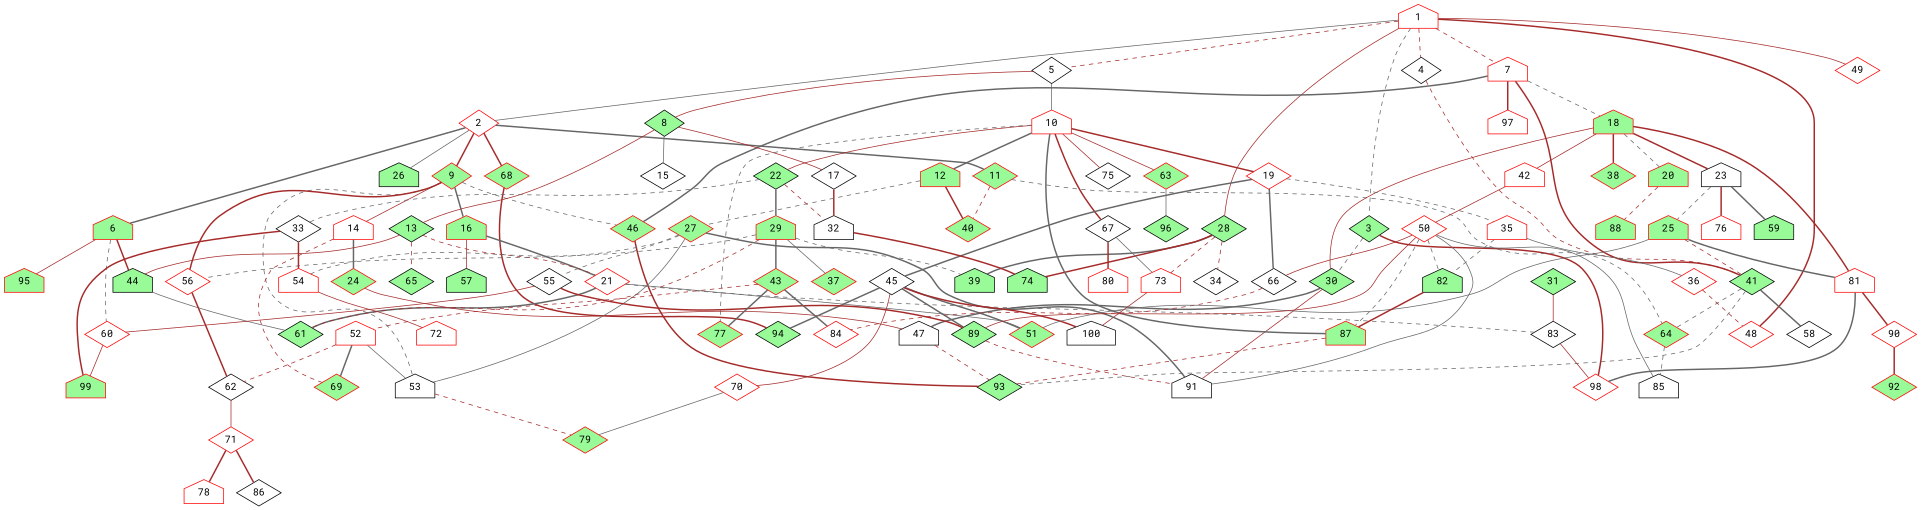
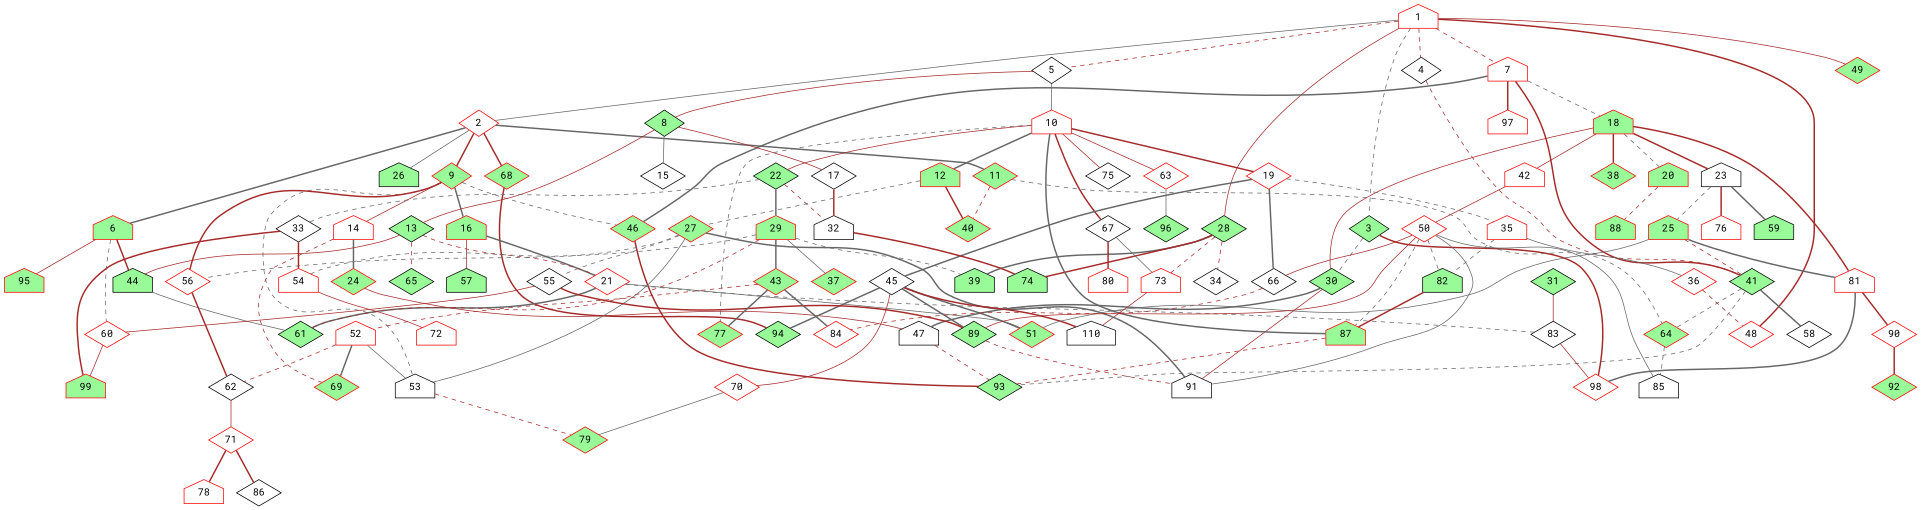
  graph {
    fontname="Roboto Mono"
    node [color=red fillcolor=white fontname="Roboto Mono" shape=diamond style=filled]
    edge [color=brown fontname="Roboto Mono" style=bold]
    1 [shape=house]
    2
    3 [color=black fillcolor=palegreen]
    4 [color=black]
    5 [color=black]
    7 [shape=house]
    28 [color=black fillcolor=palegreen]
    48
-   49
+   49 [fillcolor=palegreen]
    6 [fillcolor=palegreen shape=house]
    9 [fillcolor=palegreen]
    11 [fillcolor=palegreen]
    26 [color=black fillcolor=palegreen shape=house]
    68 [fillcolor=palegreen]
    30 [color=black fillcolor=palegreen]
    98
    41 [color=black fillcolor=palegreen]
    8 [color=black fillcolor=palegreen]
    10 [shape=house]
    18 [fillcolor=palegreen shape=house]
    46 [fillcolor=palegreen]
    97 [shape=house]
    34 [color=black]
    39 [color=black fillcolor=palegreen shape=house]
    73 [shape=house]
    74 [color=black fillcolor=palegreen shape=house]
    44 [color=black fillcolor=palegreen shape=house]
    60
    95 [fillcolor=palegreen shape=house]
    14 [shape=house]
    16 [fillcolor=palegreen shape=house]
    53 [color=black shape=house]
    56
    40 [fillcolor=palegreen]
    64 [fillcolor=palegreen]
    94 [color=black fillcolor=palegreen]
    47 [color=black shape=house]
    91 [color=black shape=house]
    58 [color=black]
    93 [color=black fillcolor=palegreen]
    13 [color=black fillcolor=palegreen]
    15 [color=black]
    17 [color=black]
    12 [fillcolor=palegreen shape=house]
    19
    22 [color=black fillcolor=palegreen]
-   63 [fillcolor=palegreen]
+   63
    67 [color=black]
    75 [color=black]
    77 [fillcolor=palegreen]
    87 [fillcolor=palegreen shape=house]
    61 [color=black fillcolor=palegreen]
    99 [fillcolor=palegreen shape=house]
    20 [fillcolor=palegreen shape=house]
    23 [color=black shape=house]
    38 [fillcolor=palegreen]
    42 [shape=house]
    81 [shape=house]
    21
    65 [color=black fillcolor=palegreen]
    32 [color=black shape=house]
    24 [fillcolor=palegreen]
    69 [fillcolor=palegreen]
    57 [color=black fillcolor=palegreen shape=house]
    79 [fillcolor=palegreen]
    62 [color=black]
    27 [fillcolor=palegreen]
    35 [shape=house]
    45 [color=black]
    66 [color=black]
    29 [fillcolor=palegreen shape=house]
    33 [color=black]
    31 [color=black fillcolor=palegreen]
    83 [color=black]
    96 [color=black fillcolor=palegreen]
    80 [shape=house]
    85 [color=black shape=house]
    54 [shape=house]
    55 [color=black]
    51 [fillcolor=palegreen]
    88 [fillcolor=palegreen shape=house]
    25 [fillcolor=palegreen shape=house]
    59 [color=black fillcolor=palegreen shape=house]
    76 [shape=house]
    50
    90
    36
    82 [color=black fillcolor=palegreen shape=house]
    70
    89 [color=black fillcolor=palegreen]
-   100 [color=black shape=house]
+   100 [color=black shape=house label=110]
    84
    37 [fillcolor=palegreen]
    43 [fillcolor=palegreen]
    72 [shape=house]
    52 [shape=house]
    71
    78 [shape=house]
    86 [color=black]
    92 [fillcolor=palegreen]
    1 -- 2 [color=gray40 style=solid]
    1 -- 3 [color=gray40 style=dashed]
    1 -- 4 [style=dashed]
    1 -- 5 [style=dashed]
    1 -- 7 [style=dashed]
    1 -- 28 [style=solid]
    1 -- 48
    1 -- 49 [style=solid]
    2 -- 6 [color=gray40]
    2 -- 9
    2 -- 11 [color=gray40]
    2 -- 26 [color=gray40 style=solid]
    2 -- 68
    3 -- 30 [color=gray40 style=dashed]
    3 -- 98
    4 -- 41 [style=dashed]
    5 -- 8 [style=solid]
    5 -- 10 [color=gray40 style=solid]
    7 -- 41
    7 -- 18 [color=gray40 style=dashed]
    7 -- 46 [color=gray40]
    7 -- 97
    28 -- 34 [style=dashed]
    28 -- 39 [color=gray40]
    28 -- 73 [style=dashed]
    28 -- 74
    6 -- 44
    6 -- 60 [color=gray40 style=dashed]
    6 -- 95 [style=solid]
    9 -- 46 [color=gray40 style=dashed]
    9 -- 14 [style=solid]
    9 -- 16 [color=gray40]
    9 -- 53 [color=gray40 style=dashed]
    9 -- 56
    11 -- 40 [style=dashed]
    11 -- 64 [color=gray40 style=dashed]
    68 -- 94
    30 -- 47 [color=gray40]
    30 -- 91 [style=solid]
    41 -- 64 [color=gray40 style=dashed]
    41 -- 58 [color=gray40]
    41 -- 93 [color=gray40 style=dashed]
    8 -- 13 [style=solid]
    8 -- 15 [color=gray40 style=solid]
    8 -- 17 [style=solid]
    10 -- 12 [color=gray40]
    10 -- 19
    10 -- 22 [style=solid]
    10 -- 63 [style=solid]
    10 -- 67
    10 -- 75 [style=solid]
    10 -- 77 [color=gray40 style=dashed]
    10 -- 87 [color=gray40]
    18 -- 30 [style=solid]
    18 -- 20 [color=gray40 style=dashed]
    18 -- 23
    18 -- 38
    18 -- 42 [style=solid]
    18 -- 81
    46 -- 93
    73 -- 100 [style=solid]
    44 -- 61 [color=gray40 style=solid]
    60 -- 99 [style=solid]
    14 -- 24 [color=gray40]
    14 -- 69 [style=dashed]
    16 -- 21 [color=gray40]
    16 -- 57 [style=solid]
    53 -- 79 [style=dashed]
    56 -- 62
    64 -- 85 [color=gray40 style=dashed]
    47 -- 93 [style=dashed]
    13 -- 44 [style=solid]
    13 -- 21 [style=dashed]
    13 -- 65 [style=dashed]
    17 -- 32
    12 -- 40
    12 -- 27 [color=gray40 style=dashed]
    19 -- 35 [color=gray40 style=dashed]
    19 -- 45 [color=gray40]
    19 -- 66 [color=gray40]
    22 -- 32 [style=dashed]
    22 -- 29 [color=gray40]
    22 -- 33 [color=gray40 style=dashed]
    63 -- 96 [color=gray40 style=solid]
    67 -- 73 [color=gray40 style=solid]
    67 -- 80
    87 -- 93 [style=dashed]
    20 -- 88 [style=dashed]
    23 -- 25 [color=gray40 style=dashed]
    23 -- 59 [color=gray40]
    23 -- 76
    42 -- 50 [style=solid]
    81 -- 98 [color=gray40]
    81 -- 90
    21 -- 61 [color=gray40]
    21 -- 83 [color=gray40 style=dashed]
    21 -- 51 [color=gray40 style=solid]
    32 -- 74
    24 -- 47 [style=solid]
    62 -- 71 [style=solid]
    27 -- 53 [color=gray40 style=solid]
    27 -- 91 [color=gray40]
    27 -- 54 [color=gray40 style=dashed]
    27 -- 55 [color=gray40 style=dashed]
    35 -- 36 [color=gray40 style=solid]
    35 -- 82 [color=gray40 style=dashed]
    45 -- 94 [color=gray40]
    45 -- 51 [color=gray40]
    45 -- 70 [style=solid]
    45 -- 89 [color=gray40]
    45 -- 100
    66 -- 84 [style=dashed]
    29 -- 39 [color=gray40 style=dashed]
    29 -- 56 [color=gray40 style=dashed]
    29 -- 61 [style=dashed]
    29 -- 37 [color=gray40 style=solid]
    29 -- 43 [color=gray40]
    33 -- 99
    33 -- 54
    31 -- 83 [style=solid]
    83 -- 98 [style=solid]
    54 -- 72 [style=solid]
    55 -- 60 [style=solid]
    55 -- 89
    25 -- 41 [style=dashed]
    25 -- 81 [color=gray40]
    25 -- 51 [color=gray40 style=solid]
    50 -- 91 [color=gray40 style=solid]
    50 -- 87 [color=gray40 style=dashed]
    50 -- 66 [style=solid]
    50 -- 85 [color=gray40 style=solid]
    50 -- 82 [color=gray40 style=dashed]
    50 -- 89 [style=solid]
    90 -- 92
    36 -- 48 [style=dashed]
    82 -- 87
    70 -- 79 [color=gray40 style=solid]
    89 -- 91 [style=dashed]
    43 -- 77 [color=gray40]
    43 -- 84 [color=gray40]
    43 -- 52 [style=dashed]
    52 -- 53 [color=gray40 style=solid]
    52 -- 69 [color=gray40]
    52 -- 62 [style=dashed]
    71 -- 78
    71 -- 86
  }
